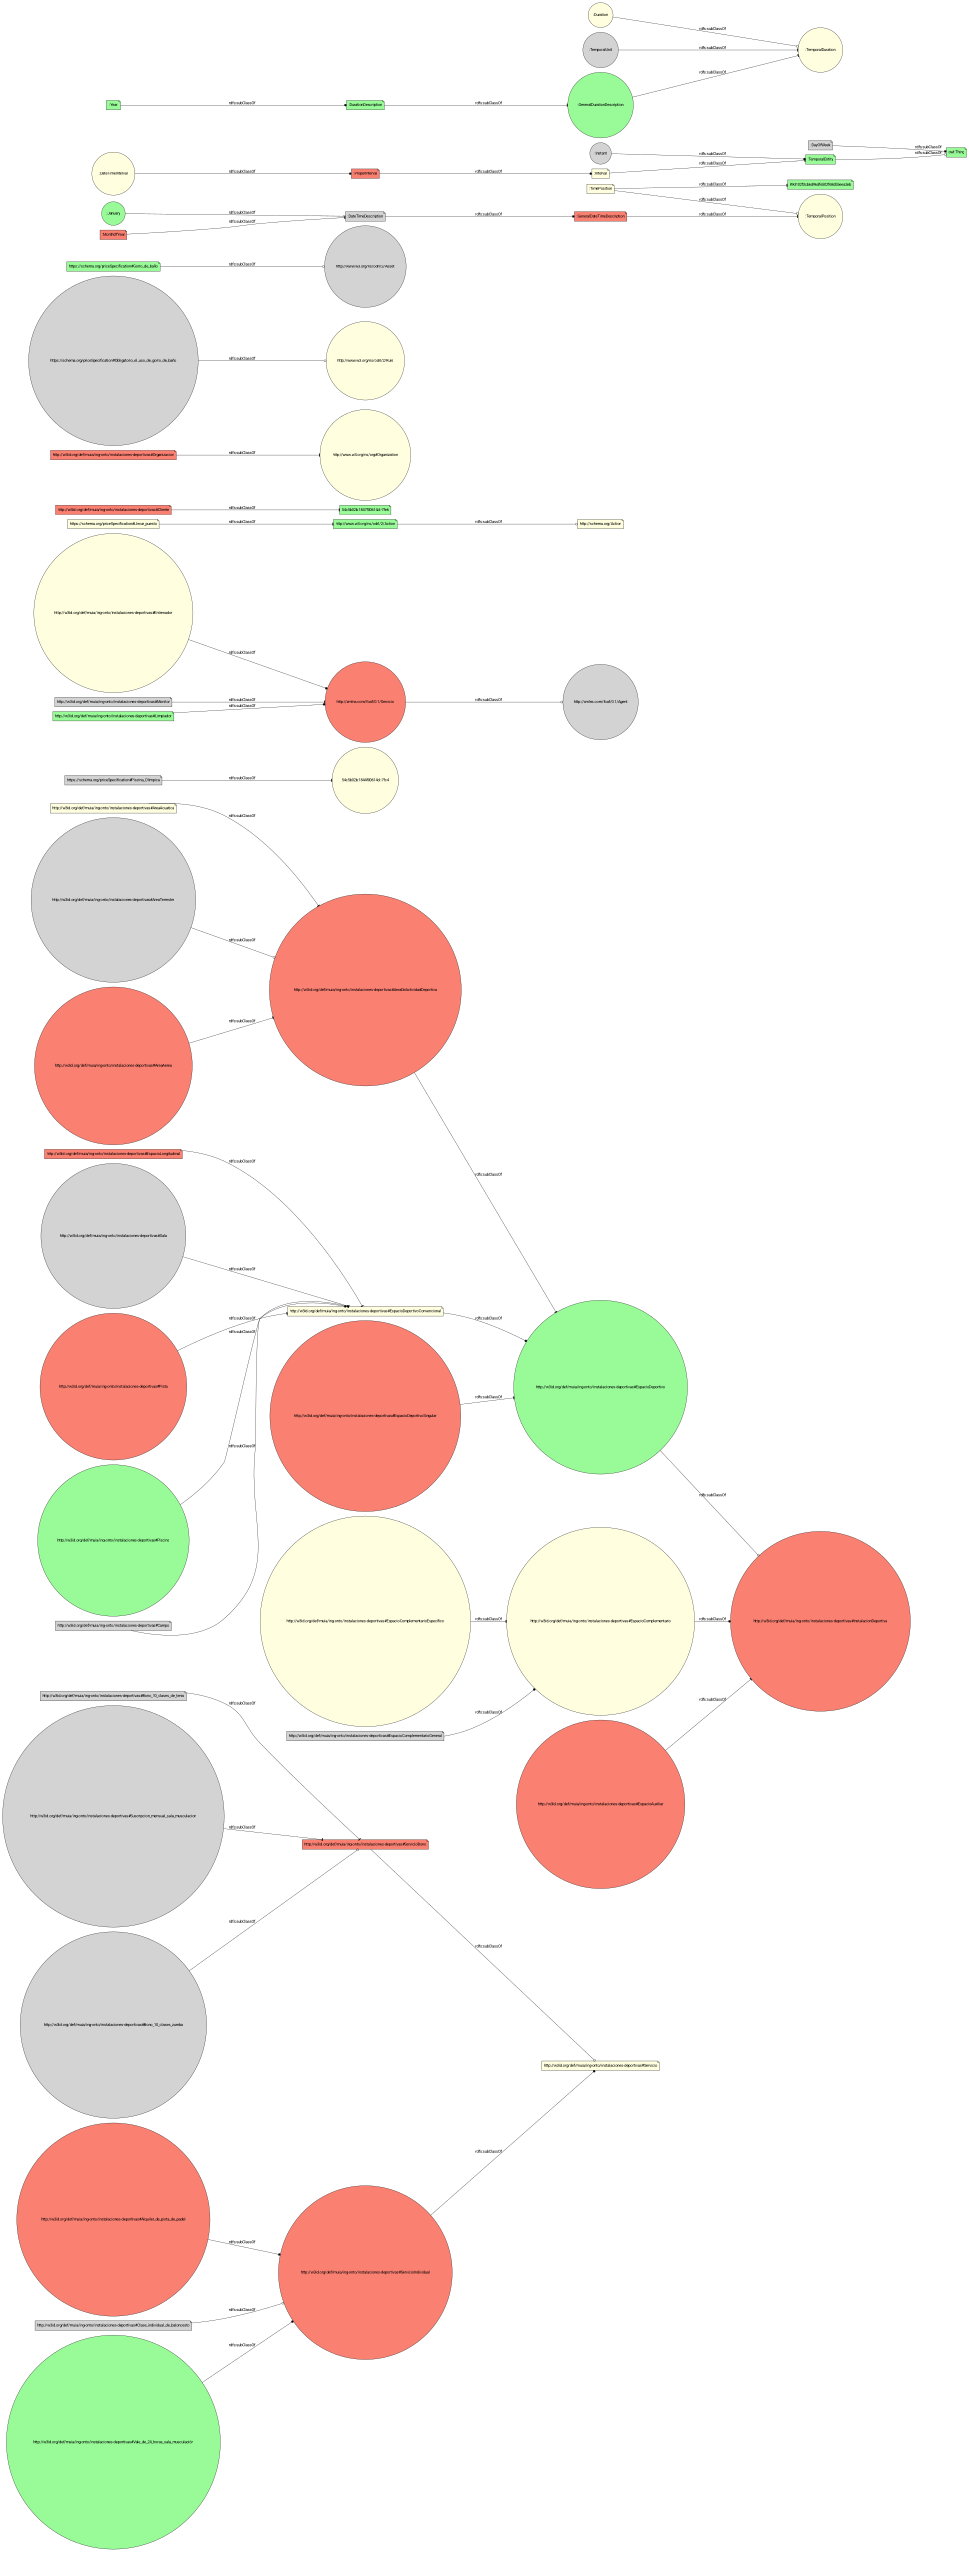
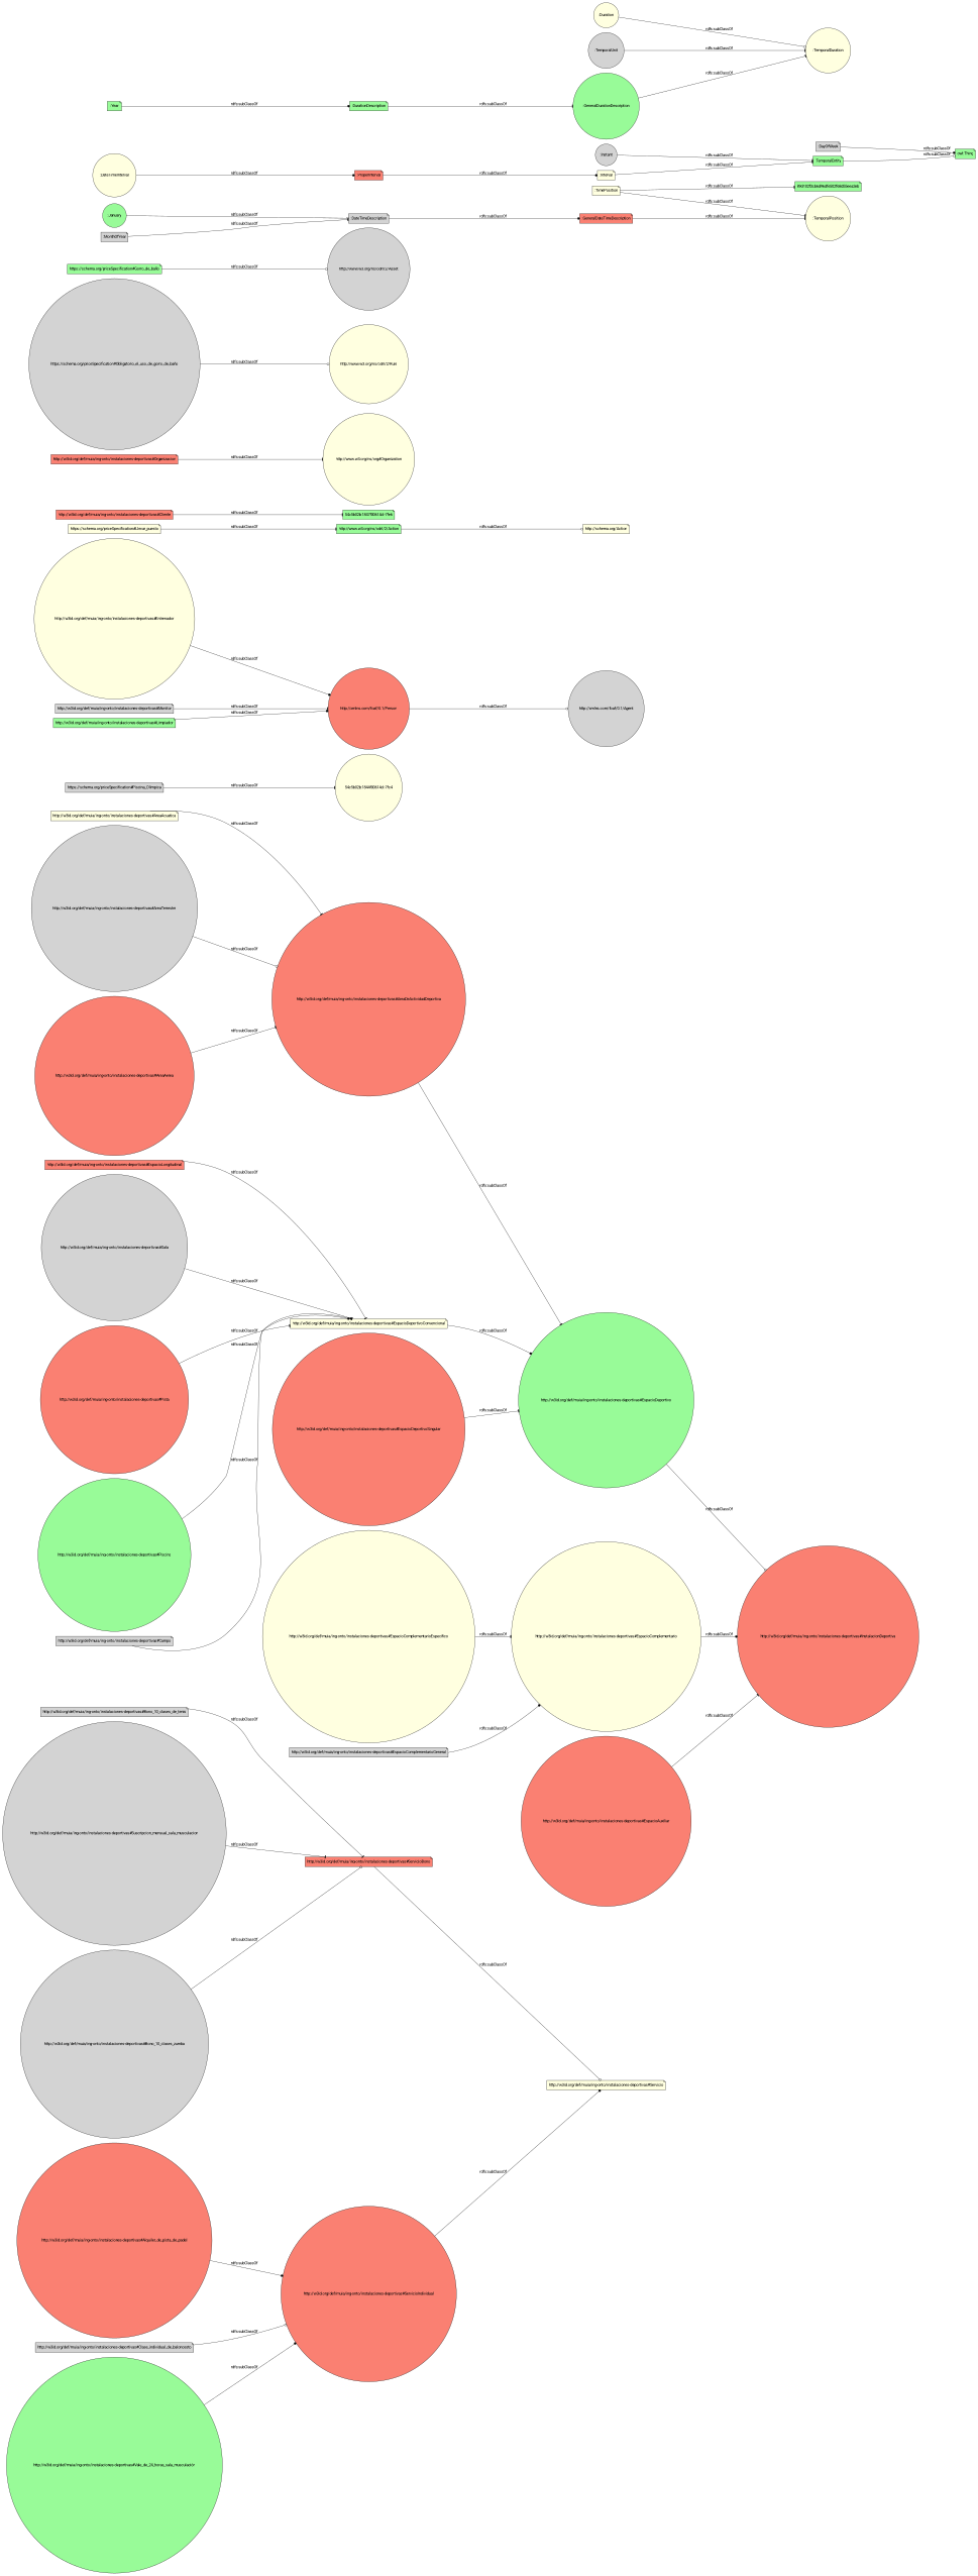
  digraph {
    fontname=Roboto
    rankdir=LR
    node [color=black fillcolor=lightyellow fontname=Roboto shape=circle style=filled]
    edge [arrowhead=tee fontname=Roboto]
    "http://w3id.org/def/muia/ing-onto/instalaciones-deportivas#Alquiler_de_pista_de_padel" [fillcolor=salmon]
    "http://w3id.org/def/muia/ing-onto/instalaciones-deportivas#ServicioIndividual" [fillcolor=salmon]
    "http://w3id.org/def/muia/ing-onto/instalaciones-deportivas#Servicio" [shape=note]
    "http://w3id.org/def/muia/ing-onto/instalaciones-deportivas#EspacioComplementarioEspecifico"
    "http://w3id.org/def/muia/ing-onto/instalaciones-deportivas#EspacioComplementario"
    "http://w3id.org/def/muia/ing-onto/instalaciones-deportivas#InstalacionDeportiva" [fillcolor=salmon]
    "http://w3id.org/def/muia/ing-onto/instalaciones-deportivas#Vale_de_24_horas_sala_musculación" [fillcolor=palegreen]
    "http://w3id.org/def/muia/ing-onto/instalaciones-deportivas#EspacioDeportivoSingular" [fillcolor=salmon]
    "http://w3id.org/def/muia/ing-onto/instalaciones-deportivas#EspacioDeportivo" [fillcolor=palegreen]
    "http://w3id.org/def/muia/ing-onto/instalaciones-deportivas#Bono_10_clases_de_tenis" [fillcolor=lightgrey shape=note]
    "http://w3id.org/def/muia/ing-onto/instalaciones-deportivas#ServicioBono" [fillcolor=salmon shape=note]
    "http://w3id.org/def/muia/ing-onto/instalaciones-deportivas#AreaAerea" [fillcolor=salmon]
    "http://w3id.org/def/muia/ing-onto/instalaciones-deportivas#AreaDeActividadDeportiva" [fillcolor=salmon]
    "https://schema.org/priceSpecification#Piscina_Olimpica" [fillcolor=lightgrey shape=note]
    "54c5b02b:1844f00614d:-7fc4"
-   "http://xmlns.com/foaf/0.1/Person" [fillcolor=salmon label="http://xmlns.com/foaf/0.1/Servicio"]
+   "http://xmlns.com/foaf/0.1/Person" [fillcolor=salmon]
    "http://w3id.org/def/muia/ing-onto/instalaciones-deportivas#Entrenador"
    "http://xmlns.com/foaf/0.1/Agent" [fillcolor=lightgrey]
    "http://w3id.org/def/muia/ing-onto/instalaciones-deportivas#Suscripcion_mensual_sala_musculacion" [fillcolor=lightgrey]
    "http://w3id.org/def/muia/ing-onto/instalaciones-deportivas#Piscina" [fillcolor=palegreen]
    "http://w3id.org/def/muia/ing-onto/instalaciones-deportivas#EspacioDeportivoConvencional" [shape=note]
    "http://w3id.org/def/muia/ing-onto/instalaciones-deportivas#EspacioAuxiliar" [fillcolor=salmon]
    "http://w3id.org/def/muia/ing-onto/instalaciones-deportivas#EspacioComplementarioGeneral" [fillcolor=lightgrey shape=note]
    "http://w3id.org/def/muia/ing-onto/instalaciones-deportivas#Monitor" [fillcolor=lightgrey shape=note]
    "http://w3id.org/def/muia/ing-onto/instalaciones-deportivas#Campo" [fillcolor=lightgrey shape=note]
    "http://w3id.org/def/muia/ing-onto/instalaciones-deportivas#Limpiador" [fillcolor=palegreen shape=note]
    "http://w3id.org/def/muia/ing-onto/instalaciones-deportivas#EspacioLongitudinal" [fillcolor=salmon shape=note]
    "http://www.w3.org/ns/odrl/2/Action" [fillcolor=palegreen shape=note]
    "http://schema.org/Action" [shape=note]
    "http://w3id.org/def/muia/ing-onto/instalaciones-deportivas#AreaAcuatica" [shape=note]
    "http://w3id.org/def/muia/ing-onto/instalaciones-deportivas#Cliente" [fillcolor=salmon shape=note]
    n32 [fillcolor=palegreen label="54c5b02b:1847f00614d:-7fe6" shape=note]
    "http://w3id.org/def/muia/ing-onto/instalaciones-deportivas#Bono_10_clases_zumba" [fillcolor=lightgrey]
    "http://w3id.org/def/muia/ing-onto/instalaciones-deportivas#Sala" [fillcolor=lightgrey]
    "https://schema.org/priceSpecification#Llevar_puesto" [shape=note]
    "http://w3id.org/def/muia/ing-onto/instalaciones-deportivas#Organizacion" [fillcolor=salmon shape=note]
    "http://www.w3.org/ns/org#Organization"
    "https://schema.org/priceSpecification#Obligatorio_el_uso_de_gorro_de_baño" [fillcolor=lightgrey]
    "http://www.w3.org/ns/odrl/2/Rule"
    "http://w3id.org/def/muia/ing-onto/instalaciones-deportivas#Clase_individual_de_baloncesto" [fillcolor=lightgrey shape=note]
    "http://w3id.org/def/muia/ing-onto/instalaciones-deportivas#Pista" [fillcolor=salmon]
    "http://w3id.org/def/muia/ing-onto/instalaciones-deportivas#AreaTerrestre" [fillcolor=lightgrey]
    "https://schema.org/priceSpecification#Gorro_de_baño" [fillcolor=palegreen shape=note]
    "http://www.w3.org/ns/odrl/2/Asset" [fillcolor=lightgrey]
    ":GeneralDateTimeDescription" [fillcolor=salmon shape=note]
    ":TemporalPosition"
    ":ProperInterval" [fillcolor=salmon shape=note]
    ":DateTimeInterval"
    ":Interval" [shape=note]
    ":DurationDescription" [fillcolor=palegreen shape=note]
    ":GeneralDurationDescription" [fillcolor=palegreen]
    ":TemporalDuration"
    ":Duration"
    ":January" [fillcolor=palegreen]
    ":DateTimeDescription" [fillcolor=lightgrey shape=note]
    ":TemporalEntity" [fillcolor=palegreen shape=note]
    ":TimePosition" [shape=note]
    "89d102f3cb6d96dfe502f68d55eea2eb" [fillcolor=palegreen shape=note]
    "owl:Thing" [fillcolor=palegreen shape=note]
    ":Year" [fillcolor=palegreen shape=note]
-   ":MonthOfYear" [fillcolor=salmon shape=note]
+   ":MonthOfYear" [fillcolor=lightgrey shape=note]
    ":TemporalUnit" [fillcolor=lightgrey]
    ":Instant" [fillcolor=lightgrey]
    ":DayOfWeek" [fillcolor=lightgrey shape=note]
    "http://w3id.org/def/muia/ing-onto/instalaciones-deportivas#Alquiler_de_pista_de_padel" -> "http://w3id.org/def/muia/ing-onto/instalaciones-deportivas#ServicioIndividual" [arrowhead=dot label="rdfs:subClassOf"]
    "http://w3id.org/def/muia/ing-onto/instalaciones-deportivas#ServicioIndividual" -> "http://w3id.org/def/muia/ing-onto/instalaciones-deportivas#Servicio" [arrowhead=dot label="rdfs:subClassOf"]
    "http://w3id.org/def/muia/ing-onto/instalaciones-deportivas#EspacioComplementarioEspecifico" -> "http://w3id.org/def/muia/ing-onto/instalaciones-deportivas#EspacioComplementario" [label="rdfs:subClassOf"]
    "http://w3id.org/def/muia/ing-onto/instalaciones-deportivas#EspacioComplementario" -> "http://w3id.org/def/muia/ing-onto/instalaciones-deportivas#InstalacionDeportiva" [arrowhead=dot label="rdfs:subClassOf"]
    "http://w3id.org/def/muia/ing-onto/instalaciones-deportivas#Vale_de_24_horas_sala_musculación" -> "http://w3id.org/def/muia/ing-onto/instalaciones-deportivas#ServicioIndividual" [arrowhead=dot label="rdfs:subClassOf"]
    "http://w3id.org/def/muia/ing-onto/instalaciones-deportivas#EspacioDeportivoSingular" -> "http://w3id.org/def/muia/ing-onto/instalaciones-deportivas#EspacioDeportivo" [label="rdfs:subClassOf"]
    "http://w3id.org/def/muia/ing-onto/instalaciones-deportivas#EspacioDeportivo" -> "http://w3id.org/def/muia/ing-onto/instalaciones-deportivas#InstalacionDeportiva" [arrowhead=odot label="rdfs:subClassOf"]
    "http://w3id.org/def/muia/ing-onto/instalaciones-deportivas#Bono_10_clases_de_tenis" -> "http://w3id.org/def/muia/ing-onto/instalaciones-deportivas#ServicioBono" [label="rdfs:subClassOf"]
    "http://w3id.org/def/muia/ing-onto/instalaciones-deportivas#ServicioBono" -> "http://w3id.org/def/muia/ing-onto/instalaciones-deportivas#Servicio" [arrowhead=odot label="rdfs:subClassOf"]
    "http://w3id.org/def/muia/ing-onto/instalaciones-deportivas#AreaAerea" -> "http://w3id.org/def/muia/ing-onto/instalaciones-deportivas#AreaDeActividadDeportiva" [label="rdfs:subClassOf"]
    "http://w3id.org/def/muia/ing-onto/instalaciones-deportivas#AreaDeActividadDeportiva" -> "http://w3id.org/def/muia/ing-onto/instalaciones-deportivas#EspacioDeportivo" [label="rdfs:subClassOf"]
    "https://schema.org/priceSpecification#Piscina_Olimpica" -> "54c5b02b:1844f00614d:-7fc4" [label="rdfs:subClassOf"]
    "http://xmlns.com/foaf/0.1/Person" -> "http://xmlns.com/foaf/0.1/Agent" [arrowhead=odot label="rdfs:subClassOf"]
    "http://w3id.org/def/muia/ing-onto/instalaciones-deportivas#Entrenador" -> "http://xmlns.com/foaf/0.1/Person" [arrowhead=dot label="rdfs:subClassOf"]
    "http://w3id.org/def/muia/ing-onto/instalaciones-deportivas#Suscripcion_mensual_sala_musculacion" -> "http://w3id.org/def/muia/ing-onto/instalaciones-deportivas#ServicioBono" [label="rdfs:subClassOf"]
    "http://w3id.org/def/muia/ing-onto/instalaciones-deportivas#Piscina" -> "http://w3id.org/def/muia/ing-onto/instalaciones-deportivas#EspacioDeportivoConvencional" [arrowhead=dot label="rdfs:subClassOf"]
    "http://w3id.org/def/muia/ing-onto/instalaciones-deportivas#EspacioDeportivoConvencional" -> "http://w3id.org/def/muia/ing-onto/instalaciones-deportivas#EspacioDeportivo" [arrowhead=dot label="rdfs:subClassOf"]
    "http://w3id.org/def/muia/ing-onto/instalaciones-deportivas#EspacioAuxiliar" -> "http://w3id.org/def/muia/ing-onto/instalaciones-deportivas#InstalacionDeportiva" [label="rdfs:subClassOf"]
    "http://w3id.org/def/muia/ing-onto/instalaciones-deportivas#EspacioComplementarioGeneral" -> "http://w3id.org/def/muia/ing-onto/instalaciones-deportivas#EspacioComplementario" [arrowhead=dot label="rdfs:subClassOf"]
    "http://w3id.org/def/muia/ing-onto/instalaciones-deportivas#Monitor" -> "http://xmlns.com/foaf/0.1/Person" [label="rdfs:subClassOf"]
    "http://w3id.org/def/muia/ing-onto/instalaciones-deportivas#Campo" -> "http://w3id.org/def/muia/ing-onto/instalaciones-deportivas#EspacioDeportivoConvencional" [arrowhead=dot label="rdfs:subClassOf"]
    "http://w3id.org/def/muia/ing-onto/instalaciones-deportivas#Limpiador" -> "http://xmlns.com/foaf/0.1/Person" [arrowhead=dot label="rdfs:subClassOf"]
    "http://w3id.org/def/muia/ing-onto/instalaciones-deportivas#EspacioLongitudinal" -> "http://w3id.org/def/muia/ing-onto/instalaciones-deportivas#EspacioDeportivoConvencional" [label="rdfs:subClassOf"]
    "http://www.w3.org/ns/odrl/2/Action" -> "http://schema.org/Action" [arrowhead=odot label="rdfs:subClassOf"]
    "http://w3id.org/def/muia/ing-onto/instalaciones-deportivas#AreaAcuatica" -> "http://w3id.org/def/muia/ing-onto/instalaciones-deportivas#AreaDeActividadDeportiva" [label="rdfs:subClassOf"]
    "http://w3id.org/def/muia/ing-onto/instalaciones-deportivas#Cliente" -> n32 [label="rdfs:subClassOf"]
    "http://w3id.org/def/muia/ing-onto/instalaciones-deportivas#Bono_10_clases_zumba" -> "http://w3id.org/def/muia/ing-onto/instalaciones-deportivas#ServicioBono" [arrowhead=odot label="rdfs:subClassOf"]
    "http://w3id.org/def/muia/ing-onto/instalaciones-deportivas#Sala" -> "http://w3id.org/def/muia/ing-onto/instalaciones-deportivas#EspacioDeportivoConvencional" [label="rdfs:subClassOf"]
    "https://schema.org/priceSpecification#Llevar_puesto" -> "http://www.w3.org/ns/odrl/2/Action" [label="rdfs:subClassOf"]
    "http://w3id.org/def/muia/ing-onto/instalaciones-deportivas#Organizacion" -> "http://www.w3.org/ns/org#Organization" [label="rdfs:subClassOf"]
    "https://schema.org/priceSpecification#Obligatorio_el_uso_de_gorro_de_baño" -> "http://www.w3.org/ns/odrl/2/Rule" [arrowhead=odot label="rdfs:subClassOf"]
    "http://w3id.org/def/muia/ing-onto/instalaciones-deportivas#Clase_individual_de_baloncesto" -> "http://w3id.org/def/muia/ing-onto/instalaciones-deportivas#ServicioIndividual" [arrowhead=odot label="rdfs:subClassOf"]
    "http://w3id.org/def/muia/ing-onto/instalaciones-deportivas#Pista" -> "http://w3id.org/def/muia/ing-onto/instalaciones-deportivas#EspacioDeportivoConvencional" [label="rdfs:subClassOf"]
    "http://w3id.org/def/muia/ing-onto/instalaciones-deportivas#AreaTerrestre" -> "http://w3id.org/def/muia/ing-onto/instalaciones-deportivas#AreaDeActividadDeportiva" [arrowhead=odot label="rdfs:subClassOf"]
    "https://schema.org/priceSpecification#Gorro_de_baño" -> "http://www.w3.org/ns/odrl/2/Asset" [arrowhead=odot label="rdfs:subClassOf"]
    ":GeneralDateTimeDescription" -> ":TemporalPosition" [label="rdfs:subClassOf"]
    ":ProperInterval" -> ":Interval" [arrowhead=dot label="rdfs:subClassOf"]
    ":DateTimeInterval" -> ":ProperInterval" [arrowhead=dot label="rdfs:subClassOf"]
    ":Interval" -> ":TemporalEntity" [label="rdfs:subClassOf"]
    ":DurationDescription" -> ":GeneralDurationDescription" [label="rdfs:subClassOf"]
    ":GeneralDurationDescription" -> ":TemporalDuration" [label="rdfs:subClassOf"]
    ":Duration" -> ":TemporalDuration" [arrowhead=odot label="rdfs:subClassOf"]
    ":January" -> ":DateTimeDescription" [arrowhead=odot label="rdfs:subClassOf"]
    ":DateTimeDescription" -> ":GeneralDateTimeDescription" [arrowhead=dot label="rdfs:subClassOf"]
    ":TemporalEntity" -> "owl:Thing" [arrowhead=odot label="rdfs:subClassOf"]
-   ":TimePosition" -> ":TemporalPosition" [arrowhead=odot label="rdfs:subClassOf"]
+   ":TimePosition" -> ":TemporalPosition" [label="rdfs:subClassOf"]
    ":TimePosition" -> "89d102f3cb6d96dfe502f68d55eea2eb" [label="rdfs:subClassOf"]
    ":Year" -> ":DurationDescription" [arrowhead=dot label="rdfs:subClassOf"]
    ":MonthOfYear" -> ":DateTimeDescription" [label="rdfs:subClassOf"]
    ":TemporalUnit" -> ":TemporalDuration" [label="rdfs:subClassOf"]
-   ":Instant" -> ":TemporalEntity" [arrowhead=dot label="rdfs:subClassOf"]
+   ":Instant" -> ":TemporalEntity" [label="rdfs:subClassOf"]
    ":DayOfWeek" -> "owl:Thing" [arrowhead=dot label="rdfs:subClassOf"]
  }
